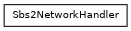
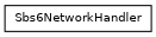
  digraph {
    rankdir=LR
-   n1 [color=black fillcolor=white fontname=Helvetica fontsize=10 height=0.2 label=Sbs2NetworkHandler shape=record style=filled width=0.4]
+   n1 [color=black fillcolor=white fontname=Helvetica fontsize=10 height=0.2 label=Sbs6NetworkHandler shape=record style=filled width=0.4]
  }
